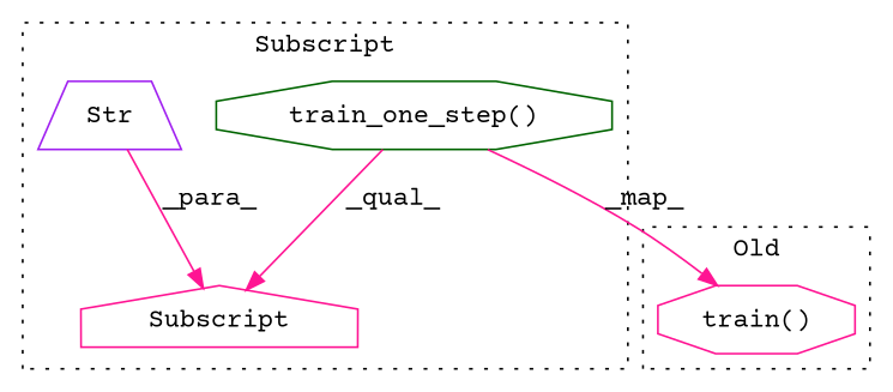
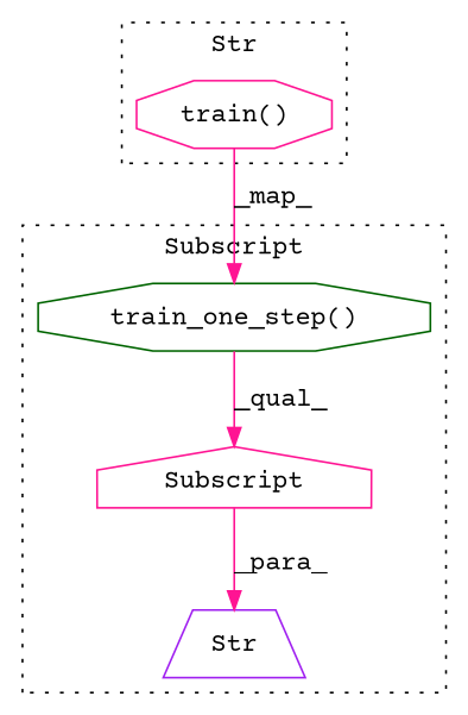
  digraph {
    fontname="Courier Prime"
    node [a=75 color=deeppink fontname="Courier Prime" shape=octagon]
    edge [color=deeppink fontname="Courier Prime"]
    n1 [color=darkgreen l="31,1" label="train_one_step()" s="2494,2542"]
    n2 [a=63 l="57,0" label=Subscript s="2494,0" shape=house]
    n3 [a=66 color=purple l=6 label=Str s=2544 shape=trapezium]
    n4 [l="22,1" label="train()" s="2494,2533"]
    subgraph cluster_1 {
      label=Subscript
      style=dotted
      n1
      n2
      n3
    }
    subgraph cluster_2 {
-     label=Old
+     label=Str
      style=dotted
      n4
    }
    n1 -> n2 [label=_qual_]
-   n3 -> n2 [label=_para_]
-   n1 -> n4 [label=_map_]
+   n2 -> n3 [label=_para_]
+   n4 -> n1 [label=_map_]
  }
